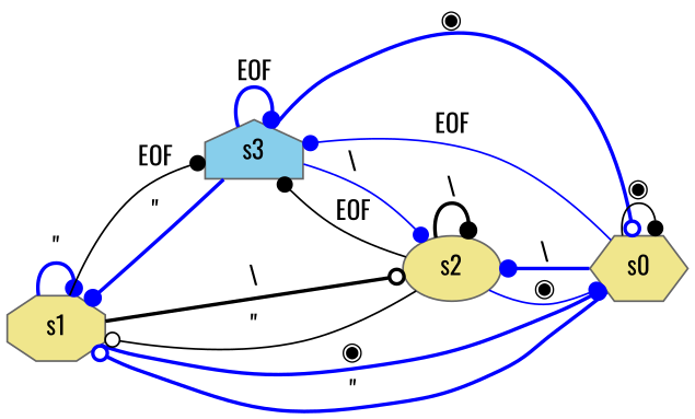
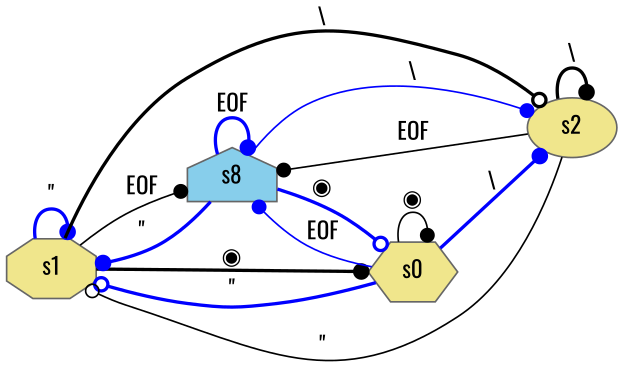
  digraph {
    fontname=Oswald
    rankdir=LR
    node [color=gray40 fillcolor=khaki fontname=Oswald style=filled]
    edge [arrowhead=dot color=blue fontname=Oswald style=bold]
    s1 [shape=octagon]
-   s3 [fillcolor=skyblue shape=house]
+   s3 [fillcolor=skyblue shape=house label=s8]
    s0 [shape=hexagon]
    s2 [shape=ellipse]
    s1 -> s1 [label="\""]
    s1 -> s3 [color=black label=EOF style=solid]
-   s1 -> s0 [label="◉"]
+   s1 -> s0 [color=black label="◉"]
    s1 -> s2 [arrowhead=odot color=black label="\\"]
    s3 -> s1 [label="\""]
    s3 -> s3 [label=EOF]
    s3 -> s0 [arrowhead=odot label="◉"]
    s3 -> s2 [label="\\" style=solid]
    s0 -> s1 [arrowhead=odot label="\""]
    s0 -> s3 [label=EOF style=solid]
    s0 -> s0 [color=black label="◉" style=solid]
    s0 -> s2 [label="\\"]
    s2 -> s1 [arrowhead=odot color=black label="\"" style=solid]
    s2 -> s3 [color=black label=EOF style=solid]
-   s2 -> s0 [label="◉" style=solid]
    s2 -> s2 [color=black label="\\"]
  }
